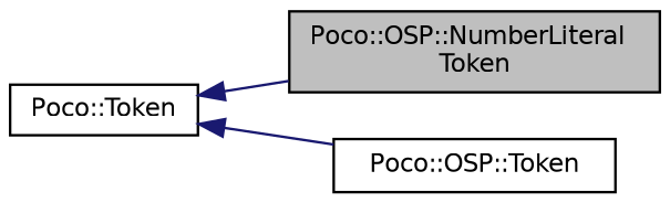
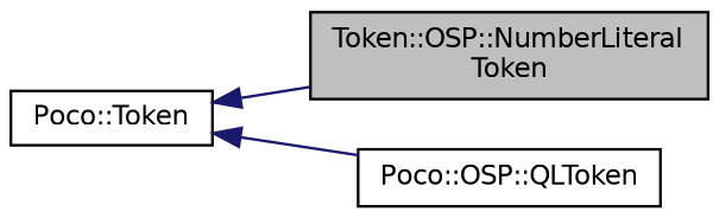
  digraph {
    rankdir=LR
    node [color=black fillcolor=white fontname=Helvetica fontsize=10 shape=record style=filled]
    edge [color=midnightblue dir=back fontname=Helvetica fontsize=10 labelfontname=Helvetica labelfontsize=10 style=solid]
-   n1 [fillcolor=grey75 fontcolor=black height=0.2 label="Poco::OSP::NumberLiteral\lToken" width=0.4]
-   n2 [height=0.2 label="Poco::OSP::Token" width=0.4]
+   n1 [fillcolor=grey75 fontcolor=black height=0.2 label="Token::OSP::NumberLiteral\lToken" width=0.4]
+   n2 [height=0.2 label="Poco::OSP::QLToken" width=0.4]
    n3 [height=0.2 label="Poco::Token" width=0.4]
    n3 -> n1
    n3 -> n2
  }
